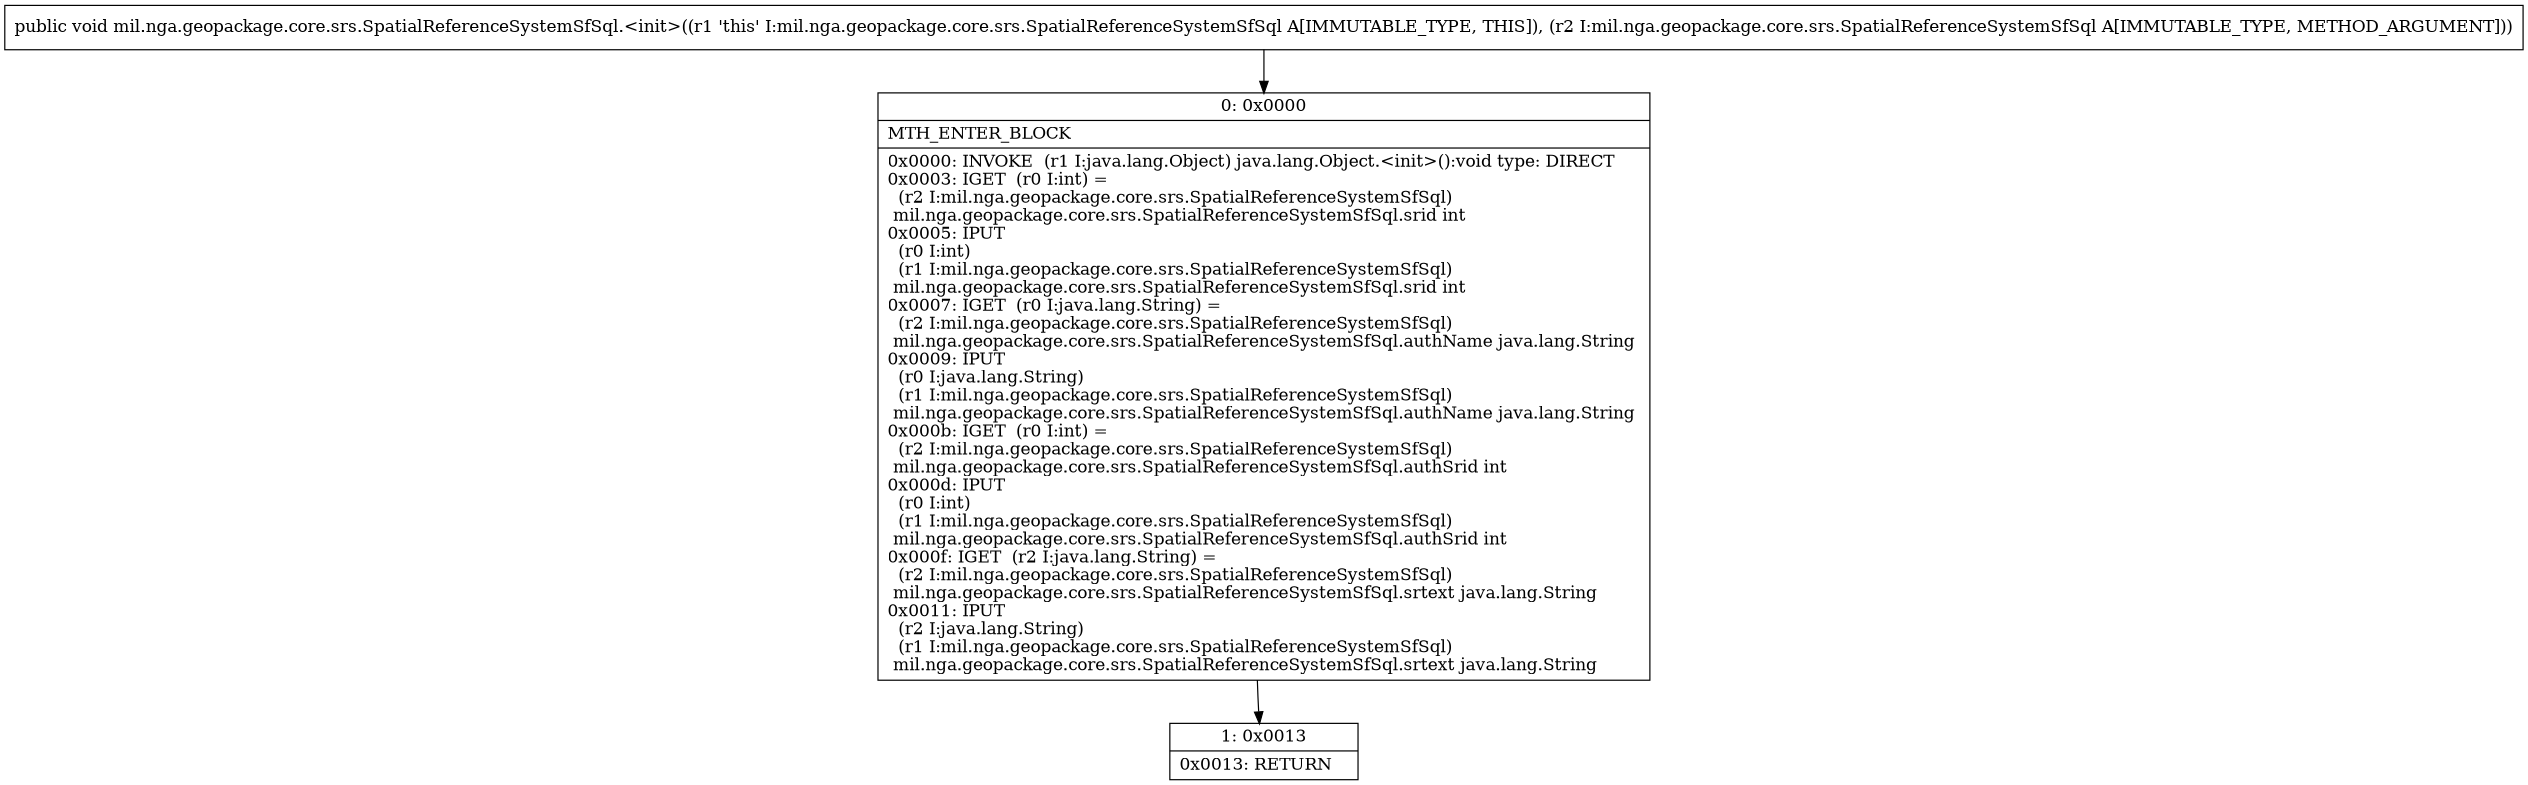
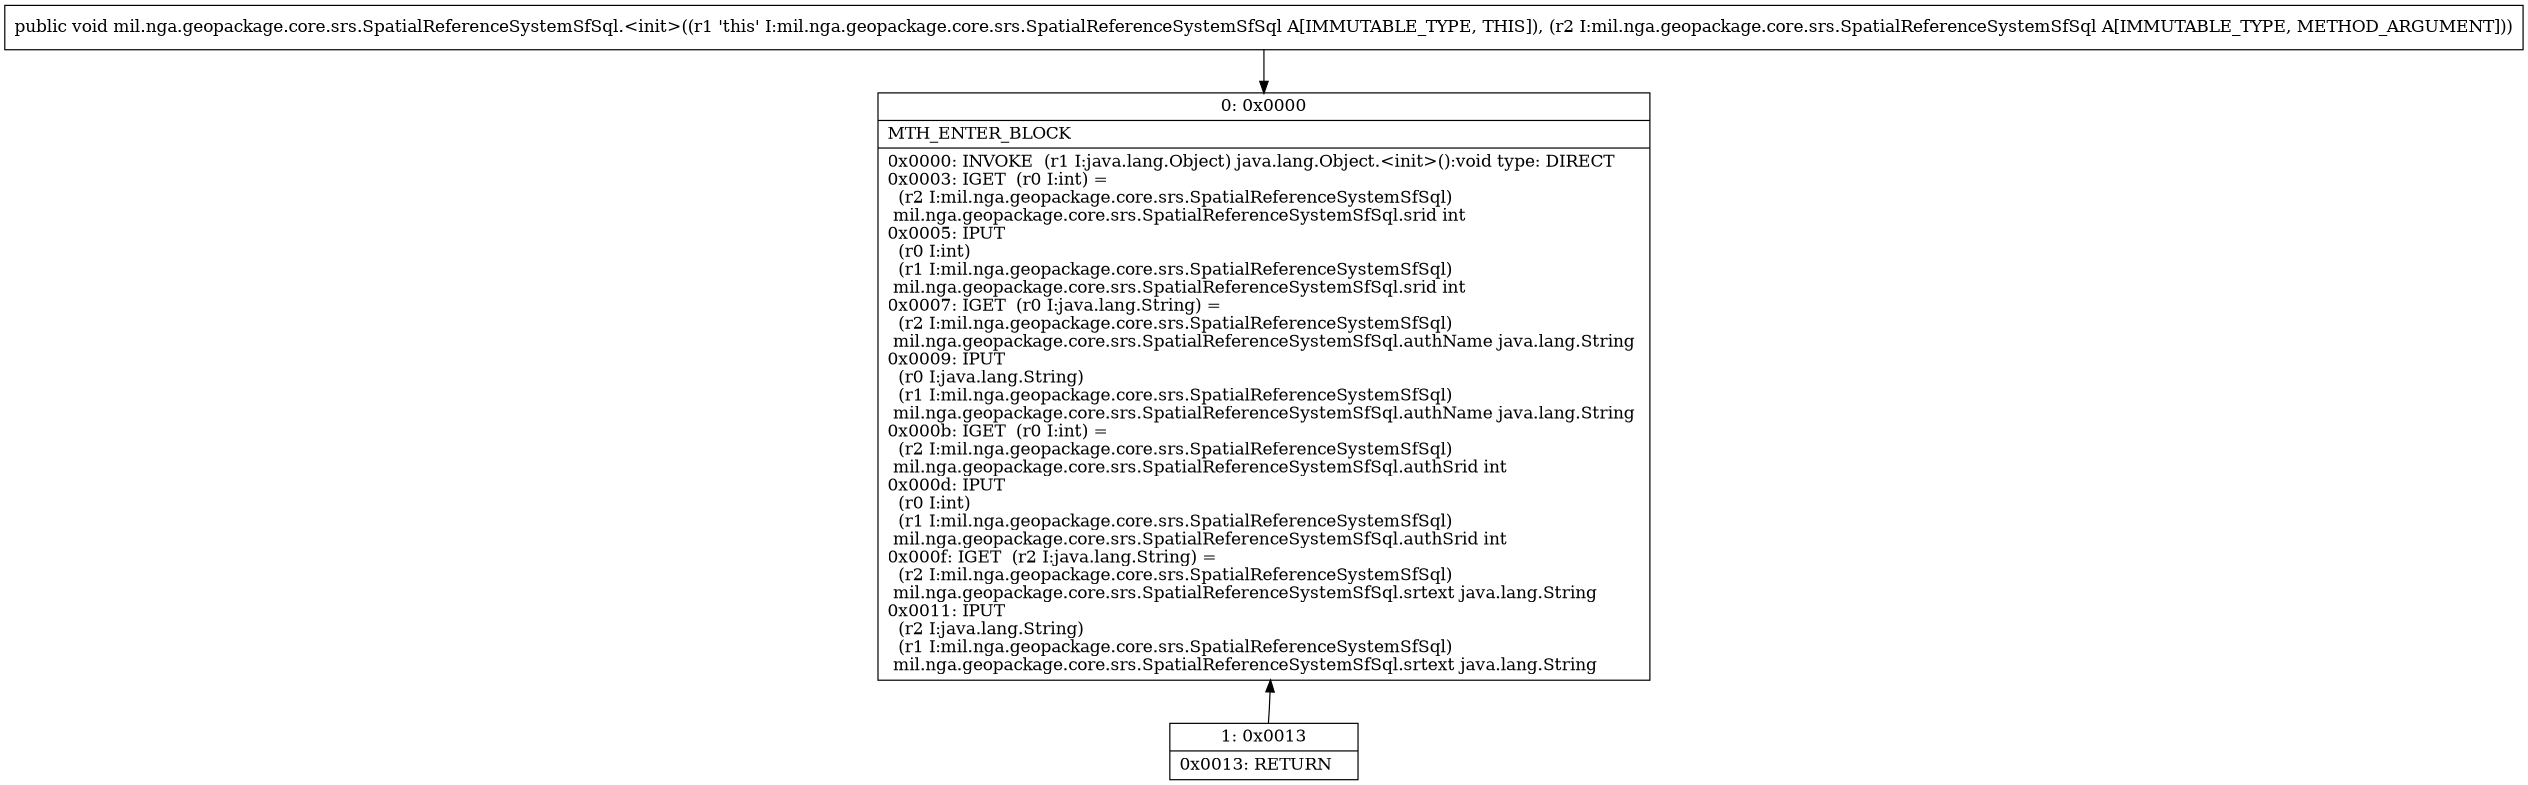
  digraph {
    node [shape=record]
    n1 [label="{0\:\ 0x0000|MTH_ENTER_BLOCK\l|0x0000: INVOKE  (r1 I:java.lang.Object) java.lang.Object.\<init\>():void type: DIRECT \l0x0003: IGET  (r0 I:int) = \l  (r2 I:mil.nga.geopackage.core.srs.SpatialReferenceSystemSfSql)\l mil.nga.geopackage.core.srs.SpatialReferenceSystemSfSql.srid int \l0x0005: IPUT  \l  (r0 I:int)\l  (r1 I:mil.nga.geopackage.core.srs.SpatialReferenceSystemSfSql)\l mil.nga.geopackage.core.srs.SpatialReferenceSystemSfSql.srid int \l0x0007: IGET  (r0 I:java.lang.String) = \l  (r2 I:mil.nga.geopackage.core.srs.SpatialReferenceSystemSfSql)\l mil.nga.geopackage.core.srs.SpatialReferenceSystemSfSql.authName java.lang.String \l0x0009: IPUT  \l  (r0 I:java.lang.String)\l  (r1 I:mil.nga.geopackage.core.srs.SpatialReferenceSystemSfSql)\l mil.nga.geopackage.core.srs.SpatialReferenceSystemSfSql.authName java.lang.String \l0x000b: IGET  (r0 I:int) = \l  (r2 I:mil.nga.geopackage.core.srs.SpatialReferenceSystemSfSql)\l mil.nga.geopackage.core.srs.SpatialReferenceSystemSfSql.authSrid int \l0x000d: IPUT  \l  (r0 I:int)\l  (r1 I:mil.nga.geopackage.core.srs.SpatialReferenceSystemSfSql)\l mil.nga.geopackage.core.srs.SpatialReferenceSystemSfSql.authSrid int \l0x000f: IGET  (r2 I:java.lang.String) = \l  (r2 I:mil.nga.geopackage.core.srs.SpatialReferenceSystemSfSql)\l mil.nga.geopackage.core.srs.SpatialReferenceSystemSfSql.srtext java.lang.String \l0x0011: IPUT  \l  (r2 I:java.lang.String)\l  (r1 I:mil.nga.geopackage.core.srs.SpatialReferenceSystemSfSql)\l mil.nga.geopackage.core.srs.SpatialReferenceSystemSfSql.srtext java.lang.String \l}"]
    n2 [label="{1\:\ 0x0013|0x0013: RETURN   \l}"]
    n3 [label="{public void mil.nga.geopackage.core.srs.SpatialReferenceSystemSfSql.\<init\>((r1 'this' I:mil.nga.geopackage.core.srs.SpatialReferenceSystemSfSql A[IMMUTABLE_TYPE, THIS]), (r2 I:mil.nga.geopackage.core.srs.SpatialReferenceSystemSfSql A[IMMUTABLE_TYPE, METHOD_ARGUMENT])) }"]
-   n1 -> n2
+   n2 -> n1
    n3 -> n1
  }
